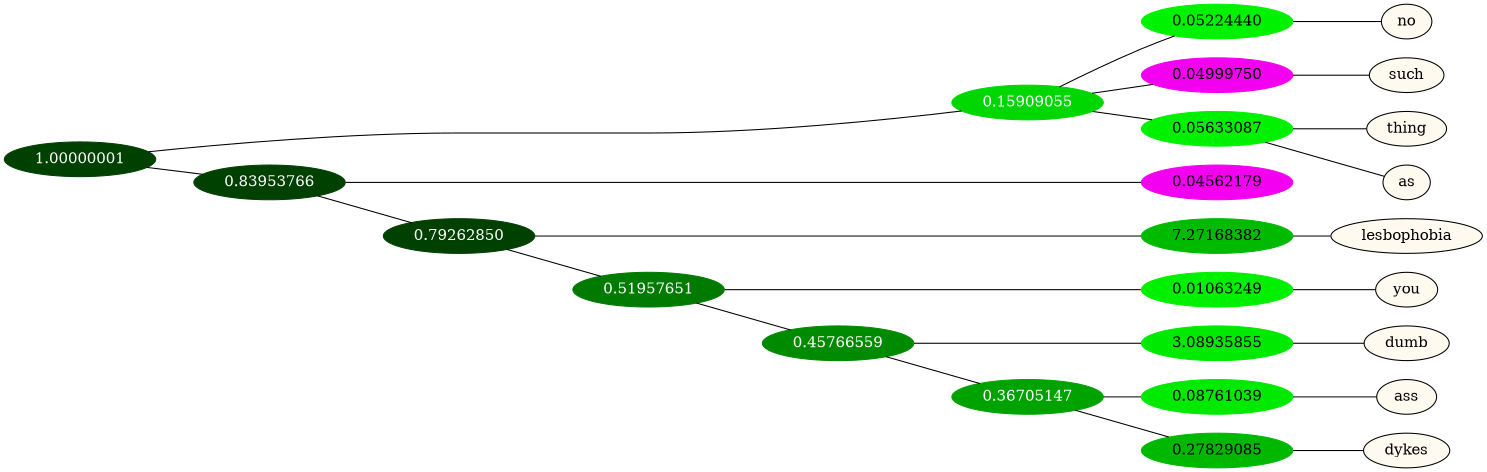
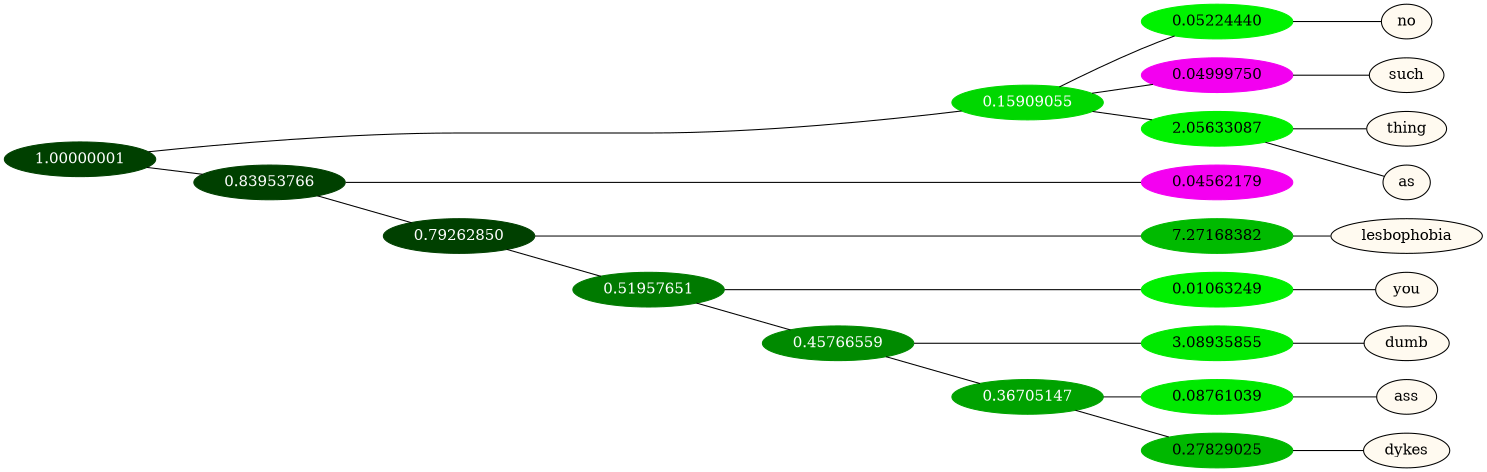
  graph {
    rankdir=LR
    node [color=black format=png nodesep=0.001 ordering=out overlap_scaling=0.01 ranksep=0.001 style=filled]
    n1 [fillcolor=floralwhite height=0.15 label=no style="filled,solid" width=0.15]
    n2 [fillcolor=floralwhite height=0.15 label=such style="filled,solid" width=0.15]
    n3 [fillcolor=floralwhite height=0.15 label=thing style="filled,solid" width=0.15]
    n4 [fillcolor=floralwhite height=0.15 label=as style="filled,solid" width=0.15]
    n5 [fillcolor=floralwhite height=0.15 label=lesbophobia style="filled,solid" width=0.15]
    n6 [fillcolor=floralwhite height=0.15 label=you style="filled,solid" width=0.15]
    n7 [fillcolor=floralwhite height=0.15 label=dumb style="filled,solid" width=0.15]
    n8 [fillcolor=floralwhite height=0.15 label=ass style="filled,solid" width=0.15]
    n9 [fillcolor=floralwhite height=0.15 label=dykes style="filled,solid" width=0.15]
    n10 [color="0.334 1.000 0.948" fontcolor=black height=0.15 label=0.05224440 width=0.15]
    n11 [color="0.835 1.000 0.950" fontcolor=black height=0.15 label=0.04999750 width=0.15]
-   n12 [color="0.334 1.000 0.944" fontcolor=black height=0.15 label=0.05633087 width=0.15]
+   n12 [color="0.334 1.000 0.944" fontcolor=black height=0.15 label=2.05633087 width=0.15]
    n13 [color="0.835 1.000 0.954" fontcolor=black height=0.15 label=0.04562179 width=0.15]
    n14 [color="0.334 1.000 0.728" fontcolor=black height=0.15 label=7.27168382 width=0.15]
    n15 [color="0.334 1.000 0.939" fontcolor=black height=0.15 label=0.01063249 width=0.15]
    n16 [color="0.334 1.000 0.911" fontcolor=black height=0.15 label=3.08935855 width=0.15]
    n17 [color="0.334 1.000 0.912" fontcolor=black height=0.15 label=0.08761039 width=0.15]
-   n18 [color="0.334 1.000 0.722" fontcolor=black height=0.15 label=0.27829085 width=0.15]
+   n18 [color="0.334 1.000 0.722" fontcolor=black height=0.15 label=0.27829025 width=0.15]
    n19 [color="0.334 1.000 0.250" fontcolor=grey99 height=0.15 label=1.00000001 width=0.15]
    n20 [color="0.334 1.000 0.841" fontcolor=grey99 height=0.15 label=0.15909055 width=0.15]
    n21 [color="0.334 1.000 0.250" fontcolor=grey99 height=0.15 label=0.83953766 width=0.15]
    n22 [color="0.334 1.000 0.250" fontcolor=grey99 height=0.15 label=0.79262850 width=0.15]
    n23 [color="0.334 1.000 0.480" fontcolor=grey99 height=0.15 label=0.51957651 width=0.15]
    n24 [color="0.334 1.000 0.542" fontcolor=grey99 height=0.15 label=0.45766559 width=0.15]
    n25 [color="0.334 1.000 0.633" fontcolor=grey99 height=0.15 label=0.36705147 width=0.15]
    subgraph sub_1 {
      rank=same
      n1
      n2
      n3
      n4
      n5
      n6
      n7
      n8
      n9
    }
    subgraph sub_2 {
      rank=same
      n10
      n11
      n12
      n13
      n14
      n15
      n16
      n17
      n18
    }
    n10 -- n1
    n11 -- n2
    n12 -- n3
    n12 -- n4
    n14 -- n5
    n15 -- n6
    n16 -- n7
    n17 -- n8
    n18 -- n9
    n19 -- n20
    n19 -- n21
    n20 -- n10
    n20 -- n11
    n20 -- n12
    n21 -- n13
    n21 -- n22
    n22 -- n14
    n22 -- n23
    n23 -- n15
    n23 -- n24
    n24 -- n16
    n24 -- n25
    n25 -- n17
    n25 -- n18
  }
